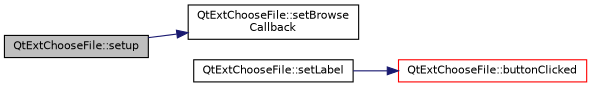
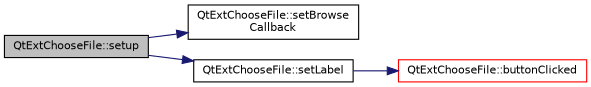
  digraph {
    fontname="DejaVu Sans"
    rankdir=LR
    node [color=black fillcolor=white fontname="DejaVu Sans" fontsize=10 shape=record style=filled]
    edge [color=midnightblue fontname="DejaVu Sans" fontsize=10 labelfontname=Helvetica labelfontsize=10 style=solid]
    n1 [fillcolor=grey75 fontcolor=black height=0.2 label="QtExtChooseFile::setup" width=0.4]
    n2 [height=0.2 label="QtExtChooseFile::setBrowse\lCallback" width=0.4]
    n3 [height=0.2 label="QtExtChooseFile::setLabel" width=0.4]
    n4 [color=red height=0.2 label="QtExtChooseFile::buttonClicked" width=0.4]
    n1 -> n2
+   n1 -> n3
    n3 -> n4
  }
